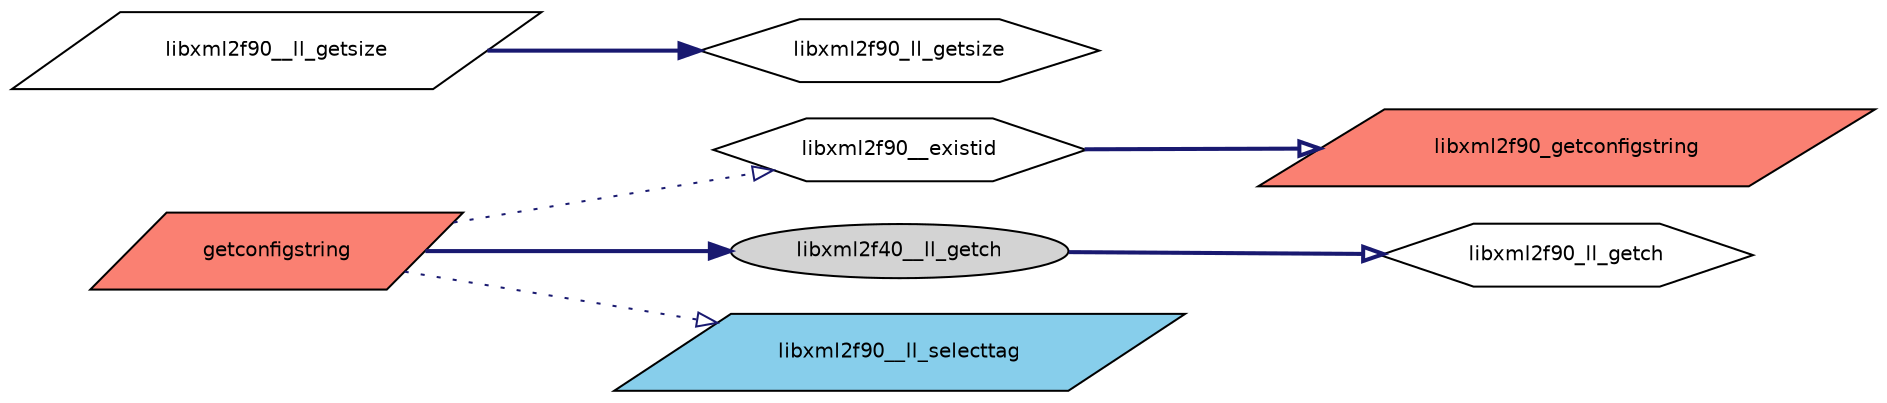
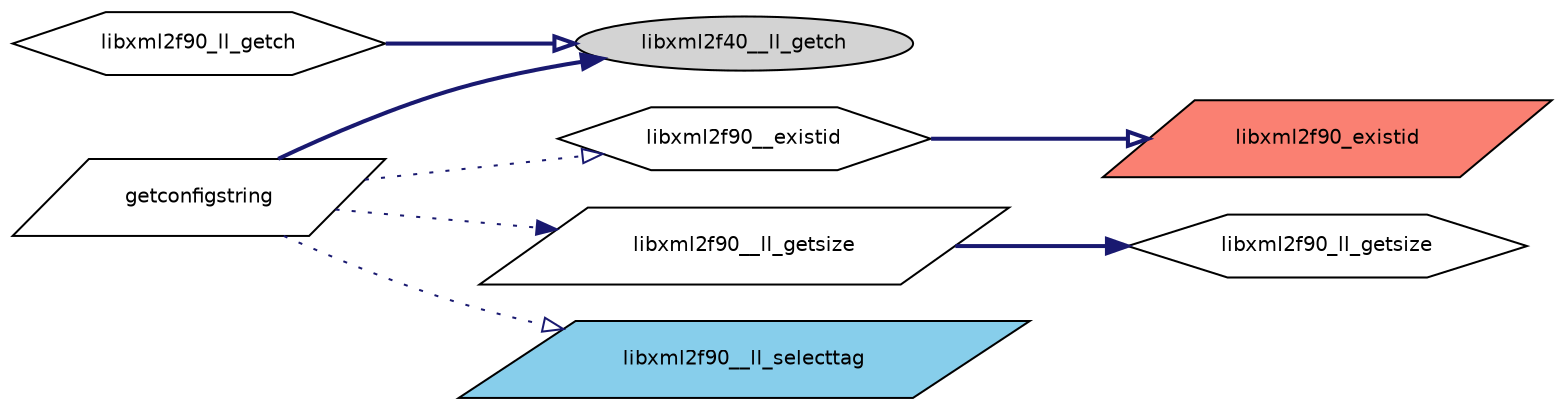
  digraph {
    rankdir=LR
    node [color=black fillcolor=white fontname=Helvetica fontsize=10 shape=parallelogram style=filled]
    edge [arrowhead=onormal color=midnightblue fontname=Helvetica fontsize=10 labelfontname=Helvetica labelfontsize=10 style=bold]
-   n1 [fillcolor=salmon fontcolor=black height=0.2 label=getconfigstring width=0.4]
+   n1 [fontcolor=black height=0.2 label=getconfigstring width=0.4]
    n2 [height=0.2 label=libxml2f90__existid shape=hexagon width=0.4]
    n3 [fillcolor=lightgrey height=0.2 label=libxml2f40__ll_getch shape=ellipse width=0.4]
    n4 [height=0.2 label=libxml2f90__ll_getsize width=0.4]
    n5 [fillcolor=skyblue height=0.2 label=libxml2f90__ll_selecttag width=0.4]
-   n6 [fillcolor=salmon height=0.2 label=libxml2f90_getconfigstring width=0.4]
+   n6 [fillcolor=salmon height=0.2 label=libxml2f90_existid width=0.4]
    n7 [height=0.2 label=libxml2f90_ll_getch shape=hexagon width=0.4]
    n8 [height=0.2 label=libxml2f90_ll_getsize shape=hexagon width=0.4]
    n1 -> n2 [style=dotted]
    n1 -> n3 [arrowhead=normal]
+   n1 -> n4 [arrowhead=normal style=dotted]
    n1 -> n5 [style=dotted]
    n2 -> n6
-   n3 -> n7
+   n7 -> n3
    n4 -> n8 [arrowhead=normal]
  }
